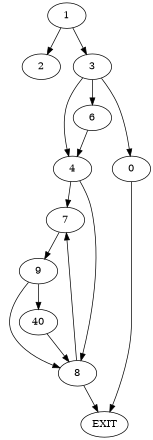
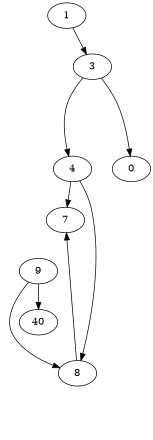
  digraph {
    1
-   2
    3
    4
    n5 [label=0]
-   6
    7
    8
-   n9 [label=EXIT]
    9
    n11 [label=40]
-   1 -> 2
    1 -> 3
    3 -> 4
    3 -> n5
-   3 -> 6
    4 -> 7
    4 -> 8
-   n5 -> n9
-   6 -> 4
-   7 -> 9
    8 -> 7
-   8 -> n9
    9 -> 8
    9 -> n11
-   n11 -> 8
  }
